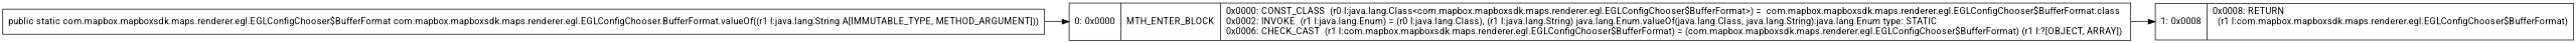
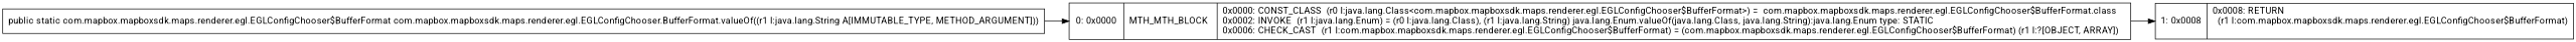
  digraph {
    rankdir=LR
    fontname=Roboto
    node [shape=record fontname=Roboto]
    edge [fontname=Roboto]
-   n1 [label="{0\:\ 0x0000|MTH_ENTER_BLOCK\l|0x0000: CONST_CLASS  (r0 I:java.lang.Class\<com.mapbox.mapboxsdk.maps.renderer.egl.EGLConfigChooser$BufferFormat\>) =  com.mapbox.mapboxsdk.maps.renderer.egl.EGLConfigChooser$BufferFormat.class \l0x0002: INVOKE  (r1 I:java.lang.Enum) = (r0 I:java.lang.Class), (r1 I:java.lang.String) java.lang.Enum.valueOf(java.lang.Class, java.lang.String):java.lang.Enum type: STATIC \l0x0006: CHECK_CAST  (r1 I:com.mapbox.mapboxsdk.maps.renderer.egl.EGLConfigChooser$BufferFormat) = (com.mapbox.mapboxsdk.maps.renderer.egl.EGLConfigChooser$BufferFormat) (r1 I:?[OBJECT, ARRAY]) \l}"]
+   n1 [label="{0\:\ 0x0000|MTH_MTH_BLOCK\l|0x0000: CONST_CLASS  (r0 I:java.lang.Class\<com.mapbox.mapboxsdk.maps.renderer.egl.EGLConfigChooser$BufferFormat\>) =  com.mapbox.mapboxsdk.maps.renderer.egl.EGLConfigChooser$BufferFormat.class \l0x0002: INVOKE  (r1 I:java.lang.Enum) = (r0 I:java.lang.Class), (r1 I:java.lang.String) java.lang.Enum.valueOf(java.lang.Class, java.lang.String):java.lang.Enum type: STATIC \l0x0006: CHECK_CAST  (r1 I:com.mapbox.mapboxsdk.maps.renderer.egl.EGLConfigChooser$BufferFormat) = (com.mapbox.mapboxsdk.maps.renderer.egl.EGLConfigChooser$BufferFormat) (r1 I:?[OBJECT, ARRAY]) \l}"]
    n2 [label="{1\:\ 0x0008|0x0008: RETURN  \l  (r1 I:com.mapbox.mapboxsdk.maps.renderer.egl.EGLConfigChooser$BufferFormat)\l \l}"]
    n3 [label="{public static com.mapbox.mapboxsdk.maps.renderer.egl.EGLConfigChooser$BufferFormat com.mapbox.mapboxsdk.maps.renderer.egl.EGLConfigChooser.BufferFormat.valueOf((r1 I:java.lang.String A[IMMUTABLE_TYPE, METHOD_ARGUMENT])) }"]
    n1 -> n2
    n3 -> n1
  }
